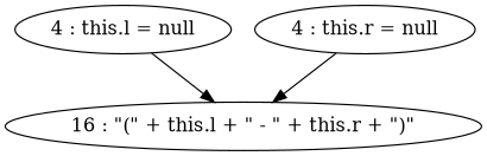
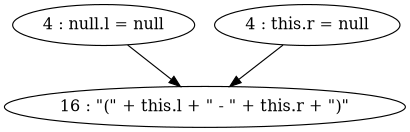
  digraph {
-   "4 : this.l = null"
+   "4 : this.l = null" [label="4 : null.l = null"]
    "16 : \"(\" + this.l + \" - \" + this.r + \")\""
    "4 : this.r = null"
    "4 : this.l = null" -> "16 : \"(\" + this.l + \" - \" + this.r + \")\""
    "4 : this.r = null" -> "16 : \"(\" + this.l + \" - \" + this.r + \")\""
  }
